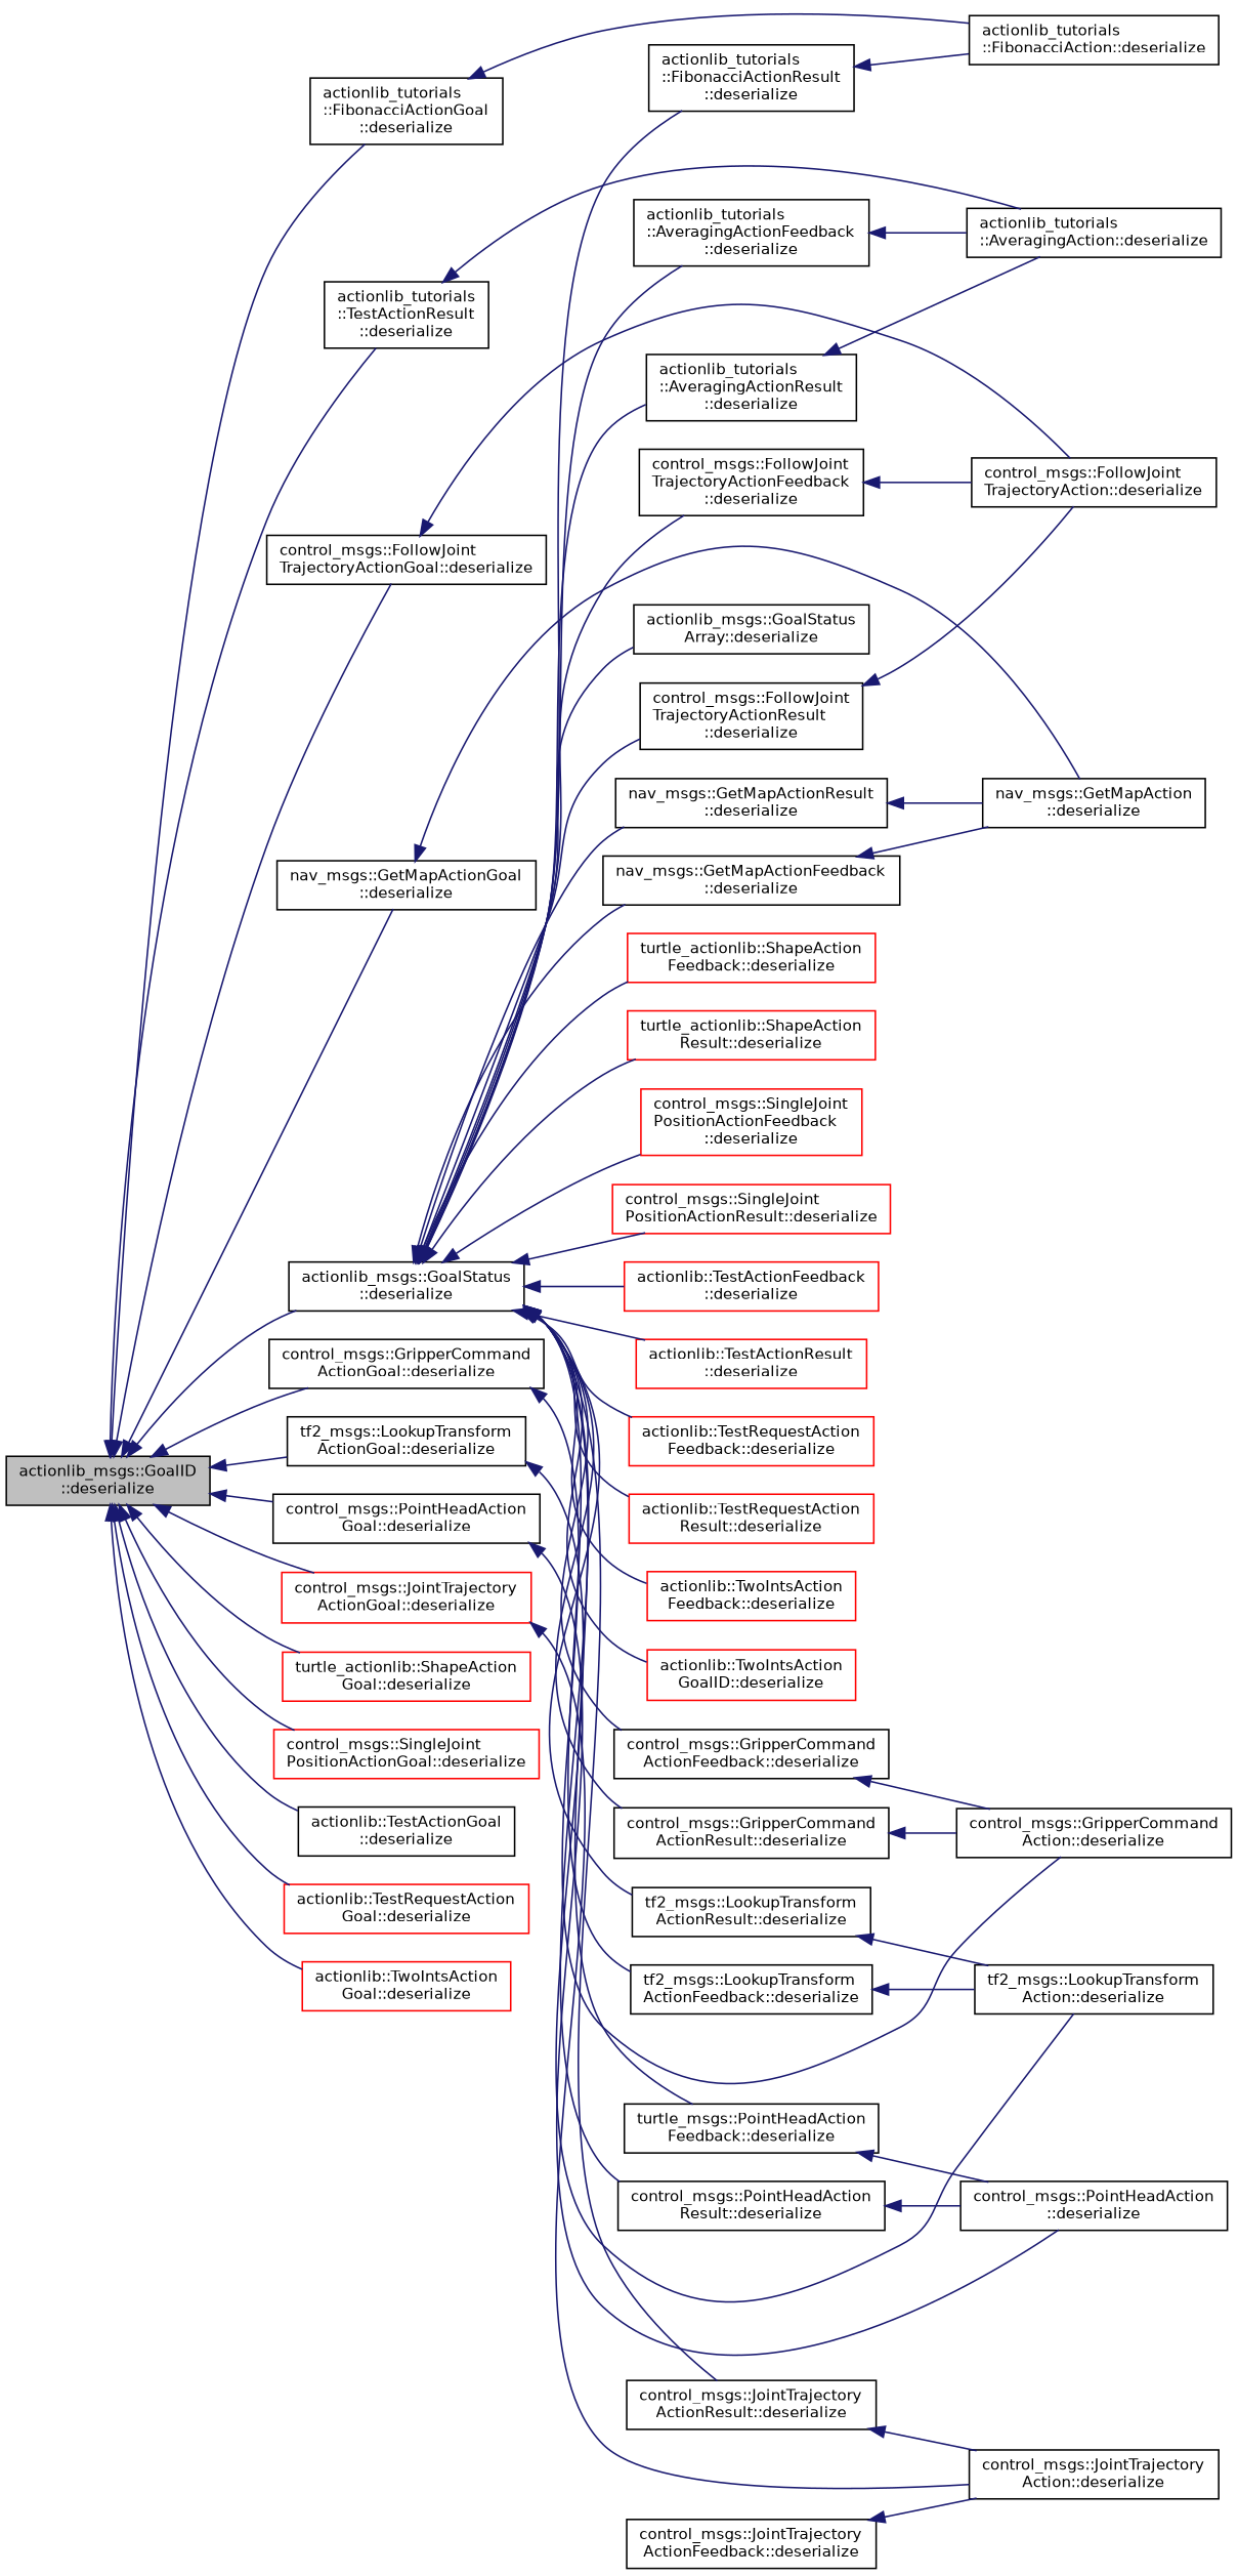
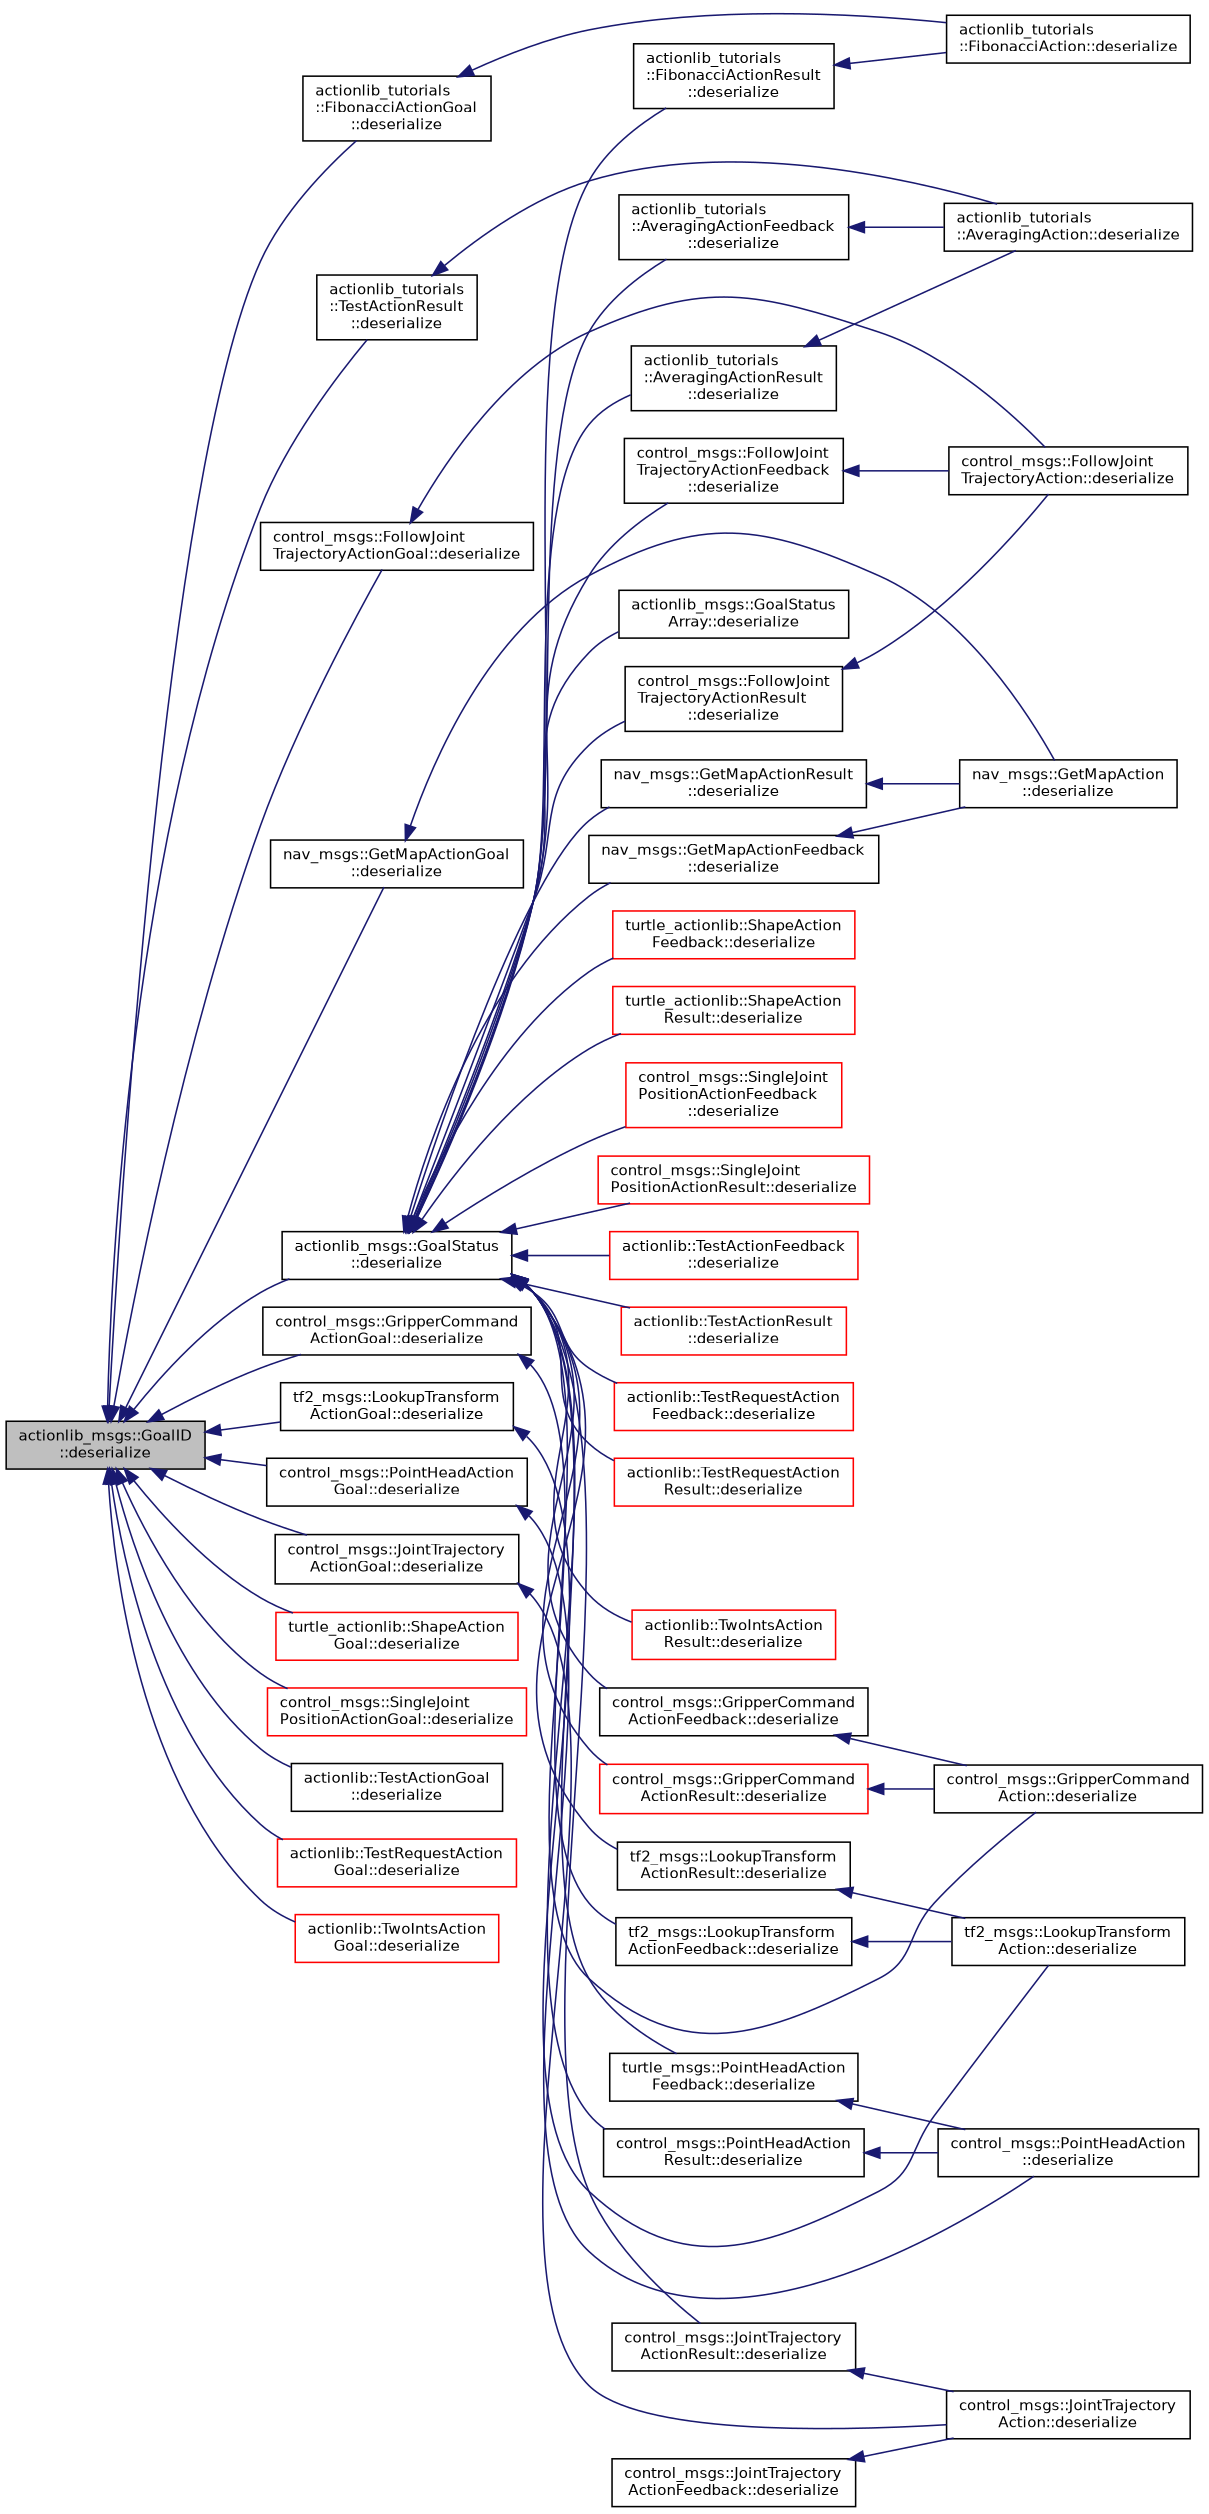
  digraph {
    rankdir=LR
    node [color=black fillcolor=white fontname=Helvetica fontsize=10 shape=record style=filled]
    edge [color=midnightblue dir=back fontname=Helvetica fontsize=10 labelfontname=Helvetica labelfontsize=10 style=solid]
    n1 [fillcolor=grey75 fontcolor=black height=0.2 label="actionlib_msgs::GoalID\l::deserialize" width=0.4]
    n2 [height=0.2 label="actionlib_tutorials\l::TestActionResult\l::deserialize" width=0.4]
    n3 [height=0.2 label="actionlib_tutorials\l::FibonacciActionGoal\l::deserialize" width=0.4]
    n4 [height=0.2 label="control_msgs::FollowJoint\lTrajectoryActionGoal::deserialize" width=0.4]
    n5 [height=0.2 label="nav_msgs::GetMapActionGoal\l::deserialize" width=0.4]
    n6 [height=0.2 label="actionlib_msgs::GoalStatus\l::deserialize" width=0.4]
    n7 [height=0.2 label="control_msgs::GripperCommand\lActionGoal::deserialize" width=0.4]
-   n8 [color=red height=0.2 label="control_msgs::JointTrajectory\lActionGoal::deserialize" width=0.4]
+   n8 [height=0.2 label="control_msgs::JointTrajectory\lActionGoal::deserialize" width=0.4]
    n9 [height=0.2 label="tf2_msgs::LookupTransform\lActionGoal::deserialize" width=0.4]
    n10 [height=0.2 label="control_msgs::PointHeadAction\lGoal::deserialize" width=0.4]
    n11 [color=red height=0.2 label="turtle_actionlib::ShapeAction\lGoal::deserialize" width=0.4]
    n12 [color=red height=0.2 label="control_msgs::SingleJoint\lPositionActionGoal::deserialize" width=0.4]
    n13 [height=0.2 label="actionlib::TestActionGoal\l::deserialize" width=0.4]
    n14 [color=red height=0.2 label="actionlib::TestRequestAction\lGoal::deserialize" width=0.4]
    n15 [color=red height=0.2 label="actionlib::TwoIntsAction\lGoal::deserialize" width=0.4]
    n16 [height=0.2 label="actionlib_tutorials\l::AveragingAction::deserialize" width=0.4]
    n17 [height=0.2 label="actionlib_tutorials\l::FibonacciAction::deserialize" width=0.4]
    n18 [height=0.2 label="control_msgs::FollowJoint\lTrajectoryAction::deserialize" width=0.4]
    n19 [height=0.2 label="nav_msgs::GetMapAction\l::deserialize" width=0.4]
    n20 [height=0.2 label="actionlib_tutorials\l::AveragingActionFeedback\l::deserialize" width=0.4]
    n21 [height=0.2 label="actionlib_tutorials\l::AveragingActionResult\l::deserialize" width=0.4]
    n22 [height=0.2 label="actionlib_tutorials\l::FibonacciActionResult\l::deserialize" width=0.4]
    n23 [height=0.2 label="control_msgs::FollowJoint\lTrajectoryActionFeedback\l::deserialize" width=0.4]
    n24 [height=0.2 label="control_msgs::FollowJoint\lTrajectoryActionResult\l::deserialize" width=0.4]
    n25 [height=0.2 label="nav_msgs::GetMapActionFeedback\l::deserialize" width=0.4]
    n26 [height=0.2 label="nav_msgs::GetMapActionResult\l::deserialize" width=0.4]
    n27 [height=0.2 label="actionlib_msgs::GoalStatus\lArray::deserialize" width=0.4]
    n28 [height=0.2 label="control_msgs::GripperCommand\lActionFeedback::deserialize" width=0.4]
-   n29 [height=0.2 label="control_msgs::GripperCommand\lActionResult::deserialize" width=0.4]
+   n29 [color=red height=0.2 label="control_msgs::GripperCommand\lActionResult::deserialize" width=0.4]
    n30 [height=0.2 label="control_msgs::JointTrajectory\lActionResult::deserialize" width=0.4]
    n31 [height=0.2 label="tf2_msgs::LookupTransform\lActionFeedback::deserialize" width=0.4]
    n32 [height=0.2 label="tf2_msgs::LookupTransform\lActionResult::deserialize" width=0.4]
    n33 [height=0.2 label="turtle_msgs::PointHeadAction\lFeedback::deserialize" width=0.4]
    n34 [height=0.2 label="control_msgs::PointHeadAction\lResult::deserialize" width=0.4]
    n35 [color=red height=0.2 label="turtle_actionlib::ShapeAction\lFeedback::deserialize" width=0.4]
    n36 [color=red height=0.2 label="turtle_actionlib::ShapeAction\lResult::deserialize" width=0.4]
    n37 [color=red height=0.2 label="control_msgs::SingleJoint\lPositionActionFeedback\l::deserialize" width=0.4]
    n38 [color=red height=0.2 label="control_msgs::SingleJoint\lPositionActionResult::deserialize" width=0.4]
    n39 [color=red height=0.2 label="actionlib::TestActionFeedback\l::deserialize" width=0.4]
    n40 [color=red height=0.2 label="actionlib::TestActionResult\l::deserialize" width=0.4]
    n41 [color=red height=0.2 label="actionlib::TestRequestAction\lFeedback::deserialize" width=0.4]
    n42 [color=red height=0.2 label="actionlib::TestRequestAction\lResult::deserialize" width=0.4]
-   n43 [color=red height=0.2 label="actionlib::TwoIntsAction\lFeedback::deserialize" width=0.4]
-   n44 [color=red height=0.2 label="actionlib::TwoIntsAction\lGoalID::deserialize" width=0.4]
+   n44 [color=red height=0.2 label="actionlib::TwoIntsAction\lResult::deserialize" width=0.4]
    n45 [height=0.2 label="control_msgs::GripperCommand\lAction::deserialize" width=0.4]
    n46 [height=0.2 label="control_msgs::JointTrajectory\lAction::deserialize" width=0.4]
    n47 [height=0.2 label="tf2_msgs::LookupTransform\lAction::deserialize" width=0.4]
    n48 [height=0.2 label="control_msgs::PointHeadAction\l::deserialize" width=0.4]
    n49 [height=0.2 label="control_msgs::JointTrajectory\lActionFeedback::deserialize" width=0.4]
    n1 -> n2
    n1 -> n3
    n1 -> n4
    n1 -> n5
    n1 -> n6
    n1 -> n7
    n1 -> n8
    n1 -> n9
    n1 -> n10
    n1 -> n11
    n1 -> n12
    n1 -> n13
    n1 -> n14
    n1 -> n15
    n2 -> n16
    n3 -> n17
    n4 -> n18
    n5 -> n19
    n6 -> n20
    n6 -> n21
    n6 -> n22
    n6 -> n23
    n6 -> n24
    n6 -> n25
    n6 -> n26
    n6 -> n27
    n6 -> n28
    n6 -> n29
    n6 -> n30
    n6 -> n31
    n6 -> n32
    n6 -> n33
    n6 -> n34
    n6 -> n35
    n6 -> n36
    n6 -> n37
    n6 -> n38
    n6 -> n39
    n6 -> n40
    n6 -> n41
    n6 -> n42
-   n6 -> n43
    n6 -> n44
    n7 -> n45
    n8 -> n46
    n9 -> n47
    n10 -> n48
    n20 -> n16
    n21 -> n16
    n22 -> n17
    n23 -> n18
    n24 -> n18
    n25 -> n19
    n26 -> n19
    n28 -> n45
    n29 -> n45
    n30 -> n46
    n31 -> n47
    n32 -> n47
    n33 -> n48
    n34 -> n48
    n49 -> n46
  }
